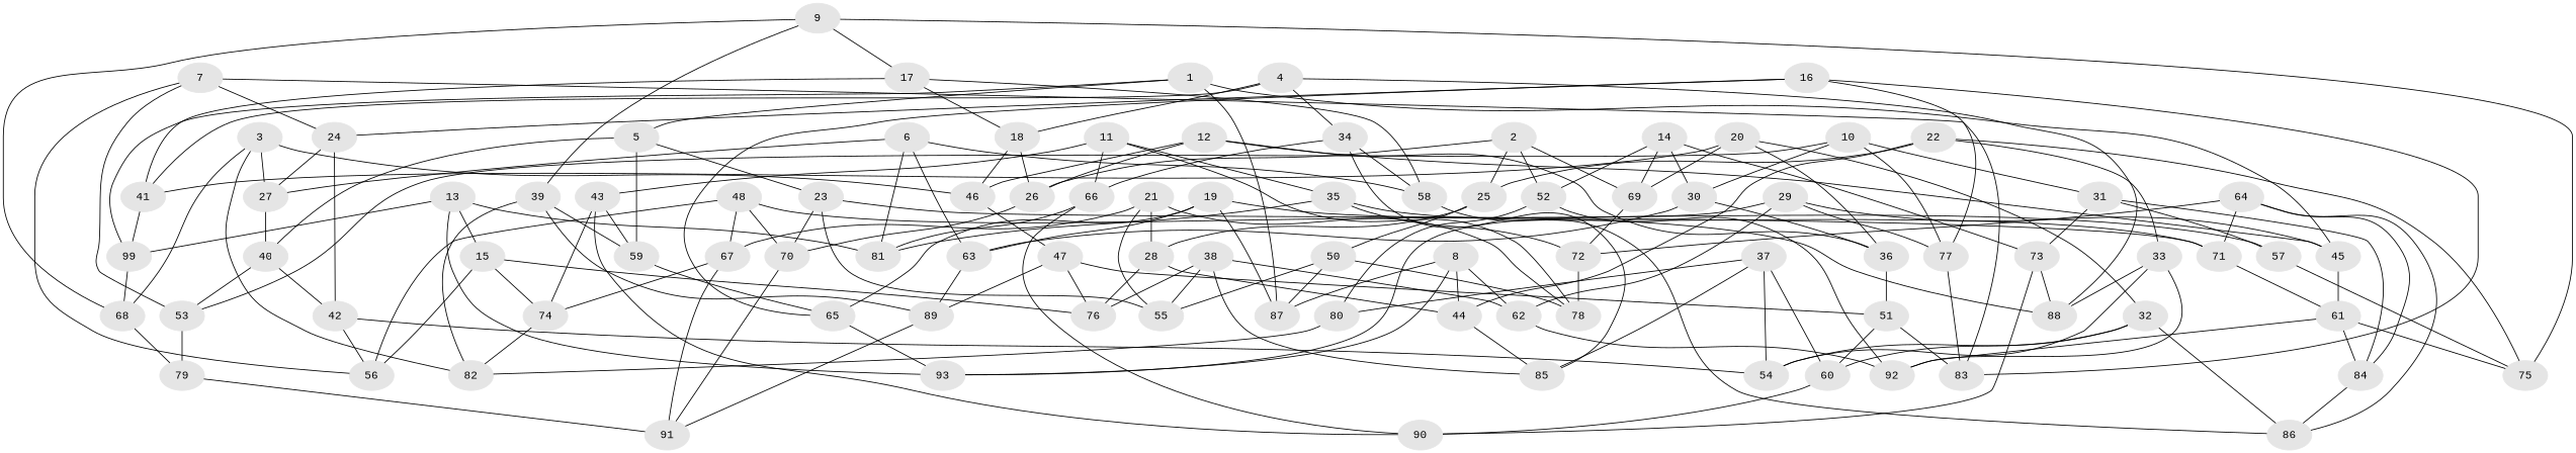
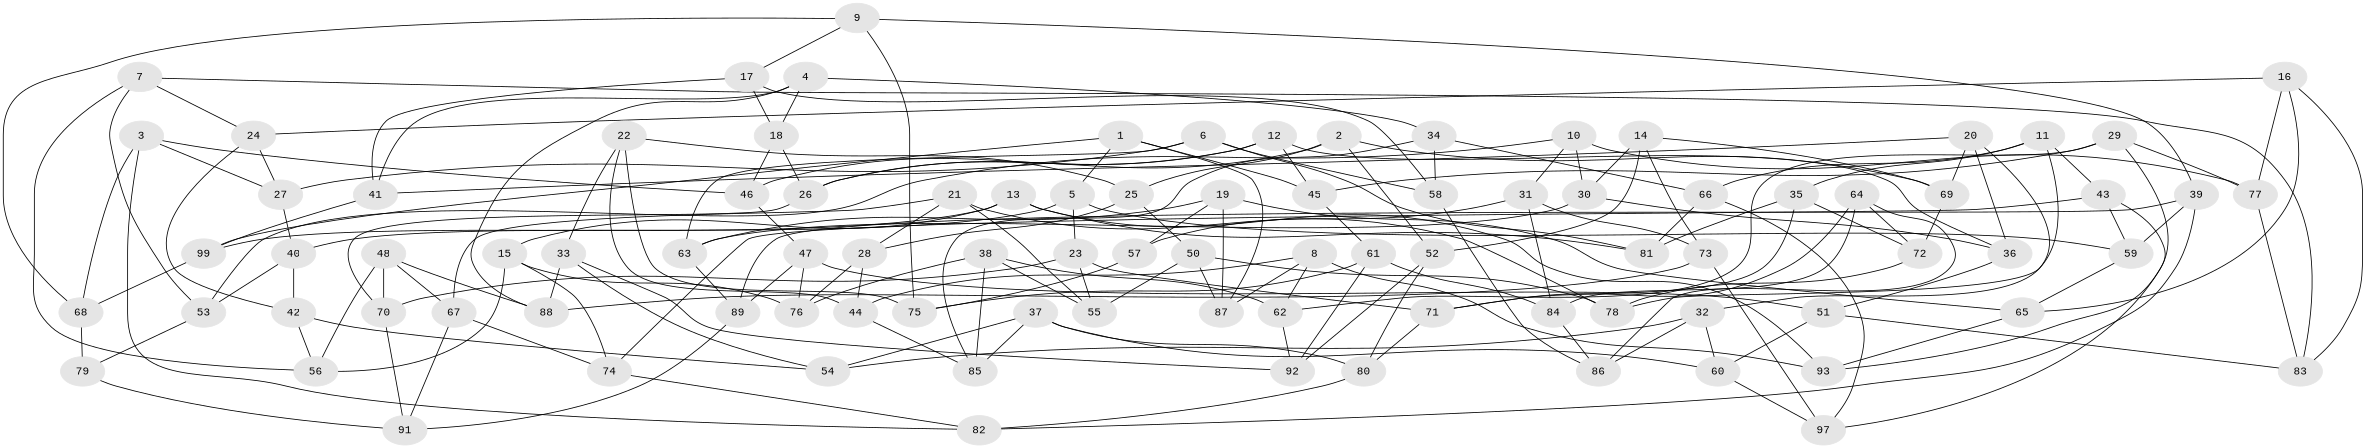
  graph {
    fontname="Liberation Mono"
    node [color=gray90 fontname="Liberation Mono" style=filled]
    edge [fontname="Liberation Mono"]
    1
    5
    45
    n4 [label=99]
    87
    23
    40
    59
    61
    68
    2
    25
    26
    52
    69
    28
    50
    70
    92
    80
    72
    3
    27
    46
    82
    47
    79
    4
    18
    34
    41
    88
    58
    66
    85
    55
    71
    53
    42
    65
    6
    63
    81
    86
    89
    7
    24
    56
    83
    8
    44
    62
    93
    9
    17
    39
    75
    10
    30
    31
    77
    36
    73
    57
    84
    11
    35
    43
    78
    74
-   90
+   90 [label=97]
    12
    51
    13
    15
    76
    14
    16
    19
    20
    32
    54
    60
    21
    67
    91
    22
    33
    29
    37
    38
    48
    64
    1 -- 5
    1 -- 45
    1 -- n4
    1 -- 87
    5 -- 23
    5 -- 40
    5 -- 59
    45 -- 61
    n4 -- 68
    23 -- 70
    23 -- 55
    23 -- 71
    40 -- 53
    40 -- 42
    59 -- 65
    61 -- 92
    61 -- 75
    61 -- 84
    68 -- 79
    2 -- 25
    2 -- 26
    2 -- 52
    2 -- 69
    25 -- 28
    25 -- 50
    26 -- 70
    52 -- 92
    52 -- 80
    69 -- 72
    28 -- 44
    28 -- 76
    50 -- 87
    50 -- 55
    50 -- 78
    70 -- 91
    80 -- 82
    72 -- 78
    3 -- 68
    3 -- 27
    3 -- 46
    3 -- 82
    27 -- 40
    46 -- 47
    47 -- 89
    47 -- 51
    47 -- 76
    79 -- 91
    4 -- 18
    4 -- 34
    4 -- 41
    4 -- 88
    18 -- 26
    18 -- 46
    34 -- 58
    34 -- 66
    34 -- 85
    41 -- n4
    58 -- 86
    66 -- 81
    66 -- 90
-   71 -- 61
+   71 -- 80
    53 -- 79
    42 -- 56
    42 -- 54
    65 -- 93
    6 -- 27
    6 -- 58
    6 -- 63
    6 -- 81
    63 -- 89
    89 -- 91
    7 -- 53
    7 -- 24
    7 -- 56
    7 -- 83
    24 -- 27
    24 -- 42
    8 -- 87
    8 -- 44
    8 -- 62
    8 -- 93
    44 -- 85
    62 -- 92
    9 -- 68
    9 -- 17
    9 -- 39
    9 -- 75
    17 -- 18
    17 -- 41
    17 -- 58
    39 -- 59
    39 -- 82
    39 -- 89
    10 -- 53
    10 -- 30
    10 -- 31
    10 -- 77
    30 -- 63
    30 -- 36
    31 -- 73
    31 -- 57
    31 -- 84
    77 -- 83
    36 -- 51
    73 -- 88
    73 -- 90
    57 -- 75
    84 -- 86
    11 -- 66
    11 -- 35
    11 -- 43
    11 -- 78
    35 -- 72
    35 -- 71
    35 -- 81
    43 -- 59
    43 -- 74
    43 -- 90
    74 -- 82
    12 -- 45
    12 -- 26
    12 -- 46
    12 -- 36
    51 -- 83
    51 -- 60
    13 -- n4
    13 -- 81
    13 -- 93
    13 -- 15
    15 -- 56
    15 -- 74
    15 -- 76
    14 -- 52
    14 -- 69
    14 -- 30
    14 -- 73
    16 -- 65
    16 -- 24
    16 -- 83
    16 -- 77
    19 -- 87
    19 -- 65
    19 -- 63
    19 -- 57
    20 -- 69
    20 -- 41
    20 -- 36
    20 -- 32
    32 -- 86
    32 -- 54
    32 -- 60
    60 -- 90
    21 -- 28
    21 -- 55
    21 -- 78
    21 -- 67
    67 -- 74
    67 -- 91
    22 -- 25
    22 -- 44
    22 -- 75
    22 -- 33
    33 -- 92
    33 -- 88
    33 -- 54
    29 -- 45
    29 -- 62
    29 -- 93
    29 -- 77
    37 -- 80
    37 -- 85
    37 -- 54
    37 -- 60
    38 -- 85
    38 -- 55
    38 -- 62
    38 -- 76
    48 -- 70
    48 -- 88
    48 -- 56
    48 -- 67
    64 -- 72
    64 -- 71
    64 -- 86
    64 -- 84
  }
